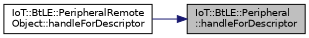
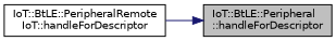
  digraph {
    rankdir=RL
    node [color=black fontname=Helvetica fontsize=10 shape=record style=filled]
    n1 [fillcolor=grey75 fontcolor=black height=0.2 label="IoT::BtLE::Peripheral\l::handleForDescriptor" width=0.4]
-   n2 [fillcolor=white height=0.2 label="IoT::BtLE::PeripheralRemote\lObject::handleForDescriptor" width=0.4]
+   n2 [fillcolor=white height=0.2 label="IoT::BtLE::PeripheralRemote\lIoT::handleForDescriptor" width=0.4]
    n1 -> n2 [color=midnightblue dir=back fontname=Helvetica fontsize=10 labelfontname=Helvetica labelfontsize=10 style=solid]
  }
